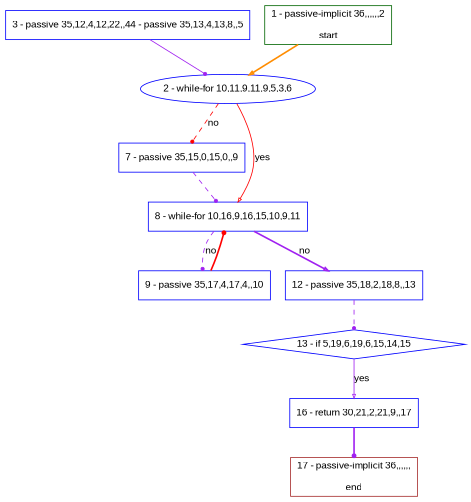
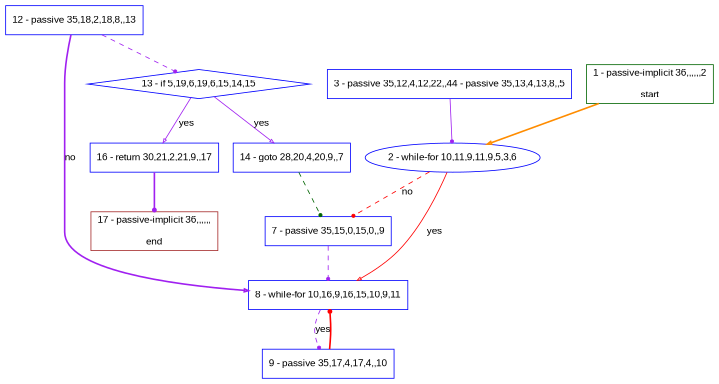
  digraph {
    bgcolor=white
    compound=true
    fillcolor="#FFFFCC"
    fontname=Arial
    fontsize=12
    pack=true
    packmode=clust
    style="rounded,filled"
    node [color="#0000ff" compound=true fillcolor="#ffffff" fixedsize=false fontname=Arial fontsize=12 node_initialized=no shape=box style=filled]
    edge [arrowhead=dot arrowsize=0.5 arrowtail=none color=purple compound=true dir=forward fontcolor=black fontname=Arial fontsize=12 style=dashed]
    n1 [label="2 - while-for 10,11,9,11,9,5,3,6" shape=oval]
    n2 [label="7 - passive 35,15,0,15,0,,9"]
    n3 [label="8 - while-for 10,16,9,16,15,10,9,11"]
    n4 [label="3 - passive 35,12,4,12,22,,44 - passive 35,13,4,13,8,,5"]
    n5 [color="#006400" label="1 - passive-implicit 36,,,,,,2\n\nstart"]
    n6 [label="9 - passive 35,17,4,17,4,,10"]
    n7 [label="12 - passive 35,18,2,18,8,,13"]
    n8 [label="13 - if 5,19,6,19,6,15,14,15" shape=diamond]
+   n9 [label="14 - goto 28,20,4,20,9,,7"]
    n10 [label="16 - return 30,21,2,21,9,,17"]
    n11 [color="#a52a2a" label="17 - passive-implicit 36,,,,,,\n\nend"]
    n1 -> n2 [color=red label=no]
    n1 -> n3 [arrowhead=onormal color=red label=yes style=solid]
    n2 -> n3
-   n3 -> n6 [label=no]
-   n3 -> n7 [arrowhead=onormal label=no style=bold]
+   n3 -> n6 [label=yes]
+   n7 -> n3 [arrowhead=onormal label=no style=bold]
    n4 -> n1 [style=solid]
    n5 -> n1 [arrowhead=onormal color=darkorange style=bold]
    n6 -> n3 [color=red style=bold]
    n7 -> n8
+   n8 -> n9 [arrowhead=onormal label=yes style=solid]
    n8 -> n10 [arrowhead=onormal label=yes style=solid]
+   n9 -> n2 [color=darkgreen]
    n10 -> n11 [style=bold]
  }
